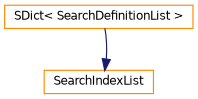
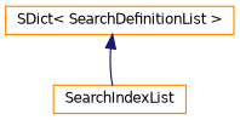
  digraph {
    rankdir=TB
    node [color=darkorange fillcolor=white fontname=Helvetica fontsize=10 shape=record style=filled]
    n1 [height=0.2 label="SDict\< SearchDefinitionList \>" width=0.4]
    n2 [height=0.2 label=SearchIndexList width=0.4]
-   n2 -> n1 [color=midnightblue dir=back fontname=Helvetica fontsize=10 labelfontname=Helvetica labelfontsize=10 style=solid]
+   n1 -> n2 [color=midnightblue dir=back fontname=Helvetica fontsize=10 labelfontname=Helvetica labelfontsize=10 style=solid]
  }
